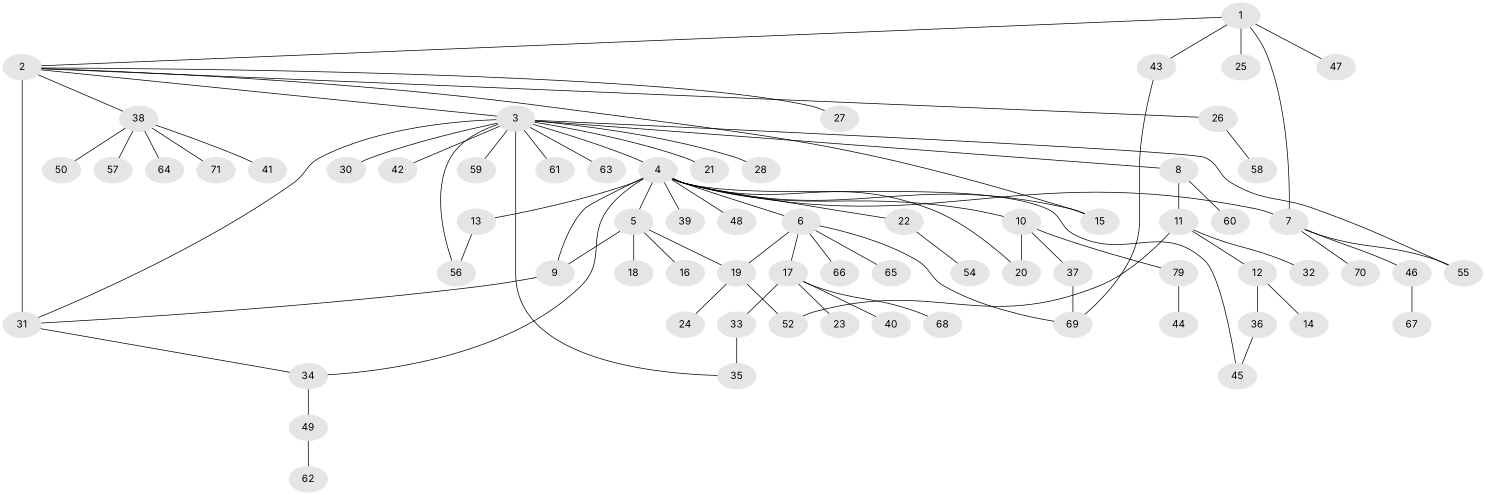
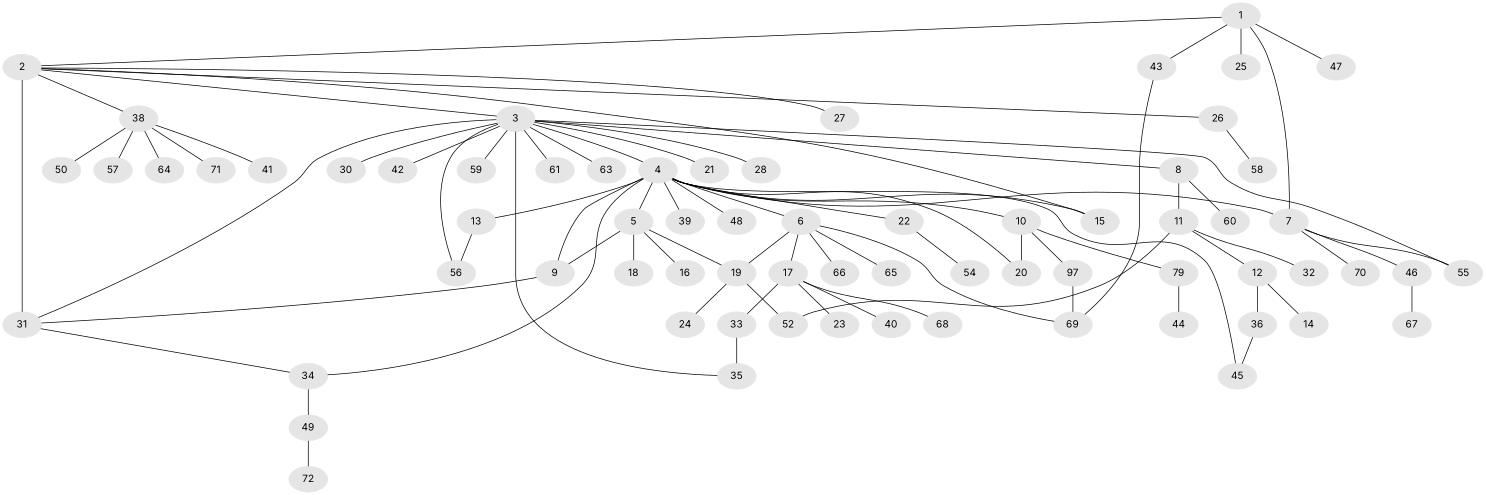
  graph {
    fontname=Inter
    node [color=gray90 fontname=Inter style=filled]
    edge [fontname=Inter weight=1.0]
    1
    2
    7
    25
    43
    47
    3
    15
    26
    27
    31
    38
    55
    46
    70
    69
    4
    8
    21
    28
    30
    35
    42
    56
    59
    61
    63
    58
    34
    41
    50
    57
    64
    71
    5
    6
    9
    10
    13
    20
    22
    39
    45
    48
    11
    60
    16
    18
    19
    17
    65
    66
    n53 [label=79]
-   37
+   37 [label=97]
    54
    49
    52
    24
    23
    33
    40
    68
    67
    12
    32
    44
    14
    36
-   62
+   62 [label=72]
    1 -- 2
    1 -- 7
    1 -- 25
    1 -- 43
    1 -- 47
    2 -- 3
    2 -- 15
    2 -- 26
    2 -- 27
    2 -- 31 [weight=18.0]
    2 -- 38
    7 -- 55
    7 -- 46
    7 -- 70
    43 -- 69
    3 -- 31 [weight=2.0]
    3 -- 55
    3 -- 4
    3 -- 8
    3 -- 21
    3 -- 28
    3 -- 30
    3 -- 35
    3 -- 42
    3 -- 56
    3 -- 59
    3 -- 61
    3 -- 63
    26 -- 58
    31 -- 34
    38 -- 41
    38 -- 50
    38 -- 57
    38 -- 64
    38 -- 71
    46 -- 67
    4 -- 7
    4 -- 15
    4 -- 34
    4 -- 5
    4 -- 6
    4 -- 9 [weight=11.0]
    4 -- 10
    4 -- 13
    4 -- 20
    4 -- 22
    4 -- 39
    4 -- 45
    4 -- 48
    8 -- 11
    8 -- 60
    34 -- 49 [weight=2.0]
    5 -- 9
    5 -- 16
    5 -- 18
    5 -- 19
    6 -- 69
    6 -- 19
    6 -- 17
    6 -- 65
    6 -- 66
    9 -- 31
    10 -- 20
    10 -- n53
    10 -- 37
    13 -- 56
    22 -- 54
    11 -- 52
    11 -- 12
    11 -- 32
    19 -- 52
    19 -- 24 [weight=3.0]
    17 -- 23
    17 -- 33
    17 -- 40
    17 -- 68
    n53 -- 44
    37 -- 69
    49 -- 62
    33 -- 35 [weight=3.0]
    12 -- 14
    12 -- 36
    36 -- 45
  }
